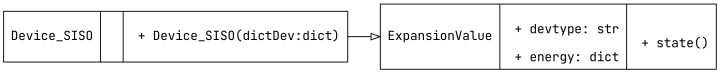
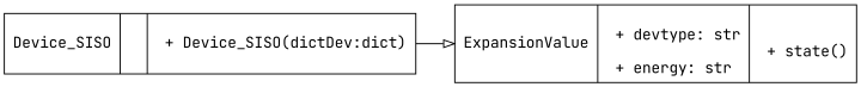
  digraph {
    rankdir=LR
    fontname="JetBrains Mono"
    node [color=black fontcoor=black shape=record style=solid fontname="JetBrains Mono"]
    n1 [label="{Device_SISO|\n               \l|\n               + Device_SISO(dictDev:dict)\l\n               }"]
-   n2 [label="{ExpansionValue|\n               + devtype: str\l\n               + energy: dict\l|\n               + state()\l}"]
+   n2 [label="{ExpansionValue|\n               + devtype: str\l\n               + energy: str\l|\n               + state()\l}"]
    n1 -> n2 [arrowhead=empty arrowtail=none style=solid fontname="JetBrains Mono"]
  }
